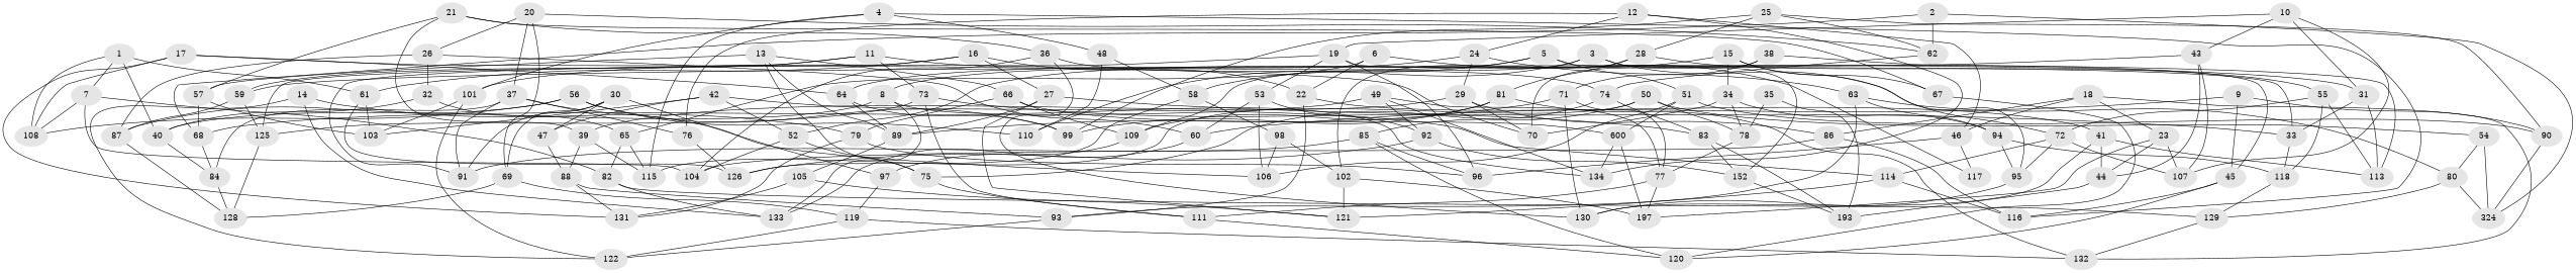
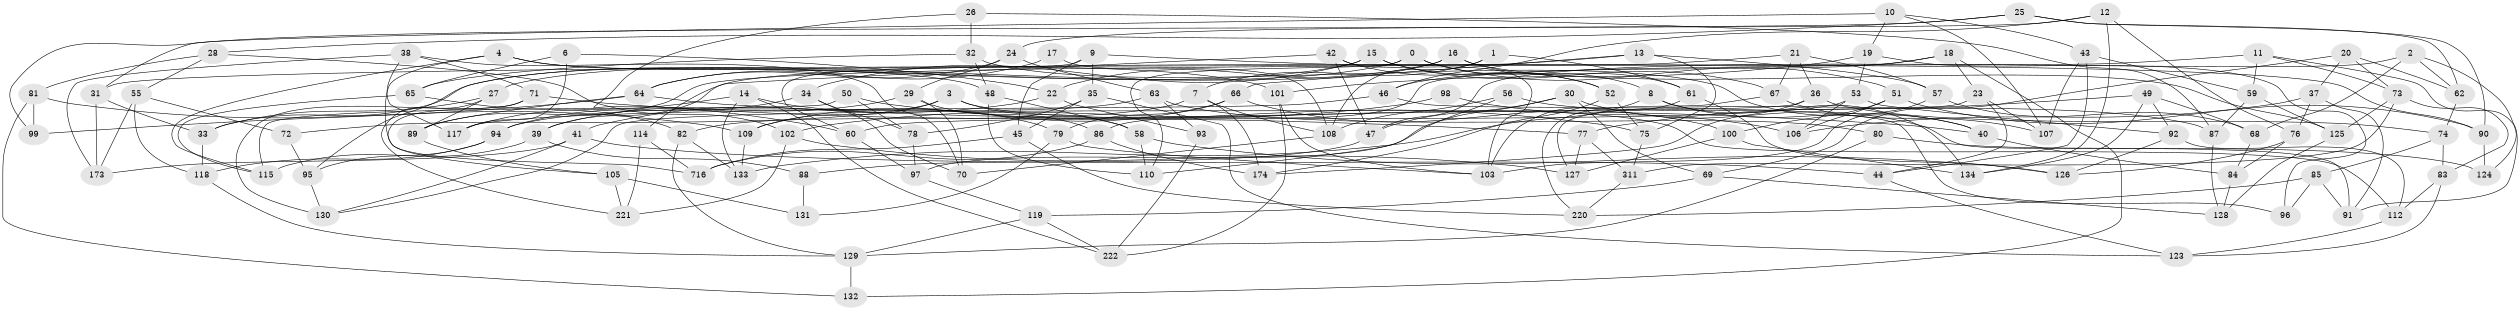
  graph {
    node [color=gray90 style=filled]
    1
    7
    40
    61
    108
    82
-   104
+   104 [label=174]
    84
    103
    126
    2
    47
    62
    68
-   124 [label=324]
+   124
    88
    74
    3
    58
    72
    109
-   112 [label=152]
+   112
    98
    95
    114
    133
-   123 [label=193]
+   123
    4
    48
    101
    115
-   116
+   116 [label=716]
    110
-   122
-   5
+   122 [label=222]
+   5 [label=0]
    8
    33
    51
    134
    118
    90
    106
-   100 [label=600]
+   100
    6
    22
    65
    117
    41
    93
-   54
    80
    129
    9
    35
    45
    60
    78
-   120
+   120 [label=220]
    97
    10
    19
    31
    43
    107
    53
    96
-   113
+   113 [label=173]
    59
    44
    11
    73
    91
    125
    87
    83
-   111
+   111 [label=311]
    12
    24
    46
    76
    64
    29
    63
    13
    57
    66
    75
    89
    79
    105
    14
    131
    15
    34
    52
    67
    70
    94
    130
    16
    27
-   121
+   121 [label=221]
    128
    17
    99
    18
    23
    86
    132
-   127 [label=197]
+   127
    92
    20
    26
    37
    69
    32
    119
    21
    36
    39
    25
    28
    55
    81
    102
    30
    85
    38
    71
    77
    42
    49
    50
    56
    1 -- 7
-   1 -- 40
+   64 -- 40
    1 -- 61
    1 -- 108
    7 -- 108
    7 -- 82
    7 -- 104
    40 -- 84
    61 -- 103
    61 -- 126
    82 -- 133
    82 -- 129
    84 -- 128
+   2 -- 47
    2 -- 62
    2 -- 68
    2 -- 124
    47 -- 88
    62 -- 74
    68 -- 84
-   88 -- 93
    88 -- 131
    74 -- 83
    74 -- 85
    3 -- 58
    3 -- 72
    3 -- 109
    3 -- 112
    58 -- 126
-   58 -- 98
+   58 -- 110
    72 -- 95
-   72 -- 114
    109 -- 133
    112 -- 123
    98 -- 106
    98 -- 102
    95 -- 130
    114 -- 116
    114 -- 121
    4 -- 48
    4 -- 101
    4 -- 115
    4 -- 116
    48 -- 58
    48 -- 110
    101 -- 103
    101 -- 122
    5 -- 110
    5 -- 8
    5 -- 33
    5 -- 51
    8 -- 40
    8 -- 133
    8 -- 134
    33 -- 118
    51 -- 90
    51 -- 106
    51 -- 100
    118 -- 129
    90 -- 124
    100 -- 134
    100 -- 127
    6 -- 22
    6 -- 65
    6 -- 117
    22 -- 41
    22 -- 93
    65 -- 82
    65 -- 115
    41 -- 113
    41 -- 44
    41 -- 130
    93 -- 122
-   54 -- 124
-   54 -- 80
    80 -- 124
    80 -- 129
    129 -- 132
    9 -- 90
+   9 -- 35
    9 -- 45
    9 -- 60
    35 -- 123
-   19 -- 45
+   35 -- 45
    35 -- 78
    45 -- 116
    45 -- 120
    60 -- 97
-   78 -- 77
+   78 -- 97
    97 -- 119
    10 -- 19
    10 -- 31
    10 -- 43
    10 -- 107
    19 -- 101
    19 -- 53
    19 -- 96
    31 -- 33
    31 -- 113
    43 -- 107
    43 -- 59
    43 -- 44
    53 -- 106
    53 -- 60
    53 -- 92
    59 -- 125
    59 -- 87
    44 -- 123
    11 -- 31
    11 -- 59
    11 -- 73
    11 -- 91
    73 -- 125
    73 -- 83
    73 -- 111
    125 -- 128
    87 -- 128
    83 -- 112
    83 -- 123
    111 -- 120
    12 -- 134
    12 -- 24
    12 -- 46
    12 -- 76
    24 -- 64
    24 -- 29
    24 -- 63
    46 -- 117
    46 -- 96
-   37 -- 84
+   76 -- 84
    76 -- 126
    64 -- 89
    64 -- 99
    29 -- 70
    29 -- 86
    29 -- 39
    63 -- 93
    63 -- 80
    63 -- 94
    13 -- 57
    13 -- 66
    13 -- 75
    13 -- 89
    57 -- 103
    57 -- 68
    66 -- 109
    66 -- 100
    66 -- 79
    75 -- 111
    89 -- 105
-   79 -- 96
+   79 -- 103
    79 -- 131
    105 -- 131
    105 -- 121
    14 -- 133
    14 -- 122
+   14 -- 117
    14 -- 79
    15 -- 95
    15 -- 34
    15 -- 52
    15 -- 67
    34 -- 78
    34 -- 70
    34 -- 94
    52 -- 104
    52 -- 75
    67 -- 120
-   72 -- 107
+   67 -- 107
    94 -- 95
    94 -- 118
    16 -- 61
    16 -- 22
    16 -- 125
    16 -- 27
    27 -- 33
    27 -- 89
    27 -- 121
    17 -- 108
    17 -- 64
-   17 -- 131
-   17 -- 70
+   108 -- 70
    18 -- 46
    18 -- 23
    18 -- 86
    18 -- 132
    23 -- 107
    23 -- 44
    23 -- 127
    86 -- 104
    86 -- 116
    92 -- 126
    92 -- 112
    20 -- 62
-   20 -- 26
+   20 -- 73
    20 -- 37
    20 -- 69
    26 -- 60
    26 -- 87
    26 -- 32
    37 -- 106
    37 -- 91
    37 -- 76
    69 -- 128
    69 -- 119
    32 -- 40
+   32 -- 48
    32 -- 65
    119 -- 122
-   119 -- 132
+   119 -- 129
    21 -- 57
    21 -- 67
    21 -- 36
    21 -- 39
    36 -- 104
    36 -- 74
    36 -- 130
    39 -- 88
    39 -- 115
    25 -- 62
    25 -- 90
    25 -- 99
    25 -- 28
    28 -- 55
    28 -- 81
    28 -- 102
    55 -- 72
    55 -- 118
    55 -- 113
    81 -- 109
    81 -- 99
    81 -- 132
    102 -- 121
    102 -- 127
    30 -- 47
    30 -- 97
    30 -- 91
    30 -- 69
    85 -- 120
    85 -- 96
    85 -- 91
+   38 -- 117
    38 -- 113
    38 -- 70
    38 -- 71
-   71 -- 89
+   71 -- 105
    71 -- 130
    71 -- 77
    77 -- 111
    77 -- 127
    42 -- 103
    42 -- 47
    42 -- 114
    42 -- 52
    49 -- 68
    49 -- 134
    49 -- 92
    49 -- 77
    50 -- 115
-   50 -- 54
    50 -- 78
    50 -- 75
    56 -- 108
    56 -- 110
    56 -- 87
-   56 -- 99
  }
